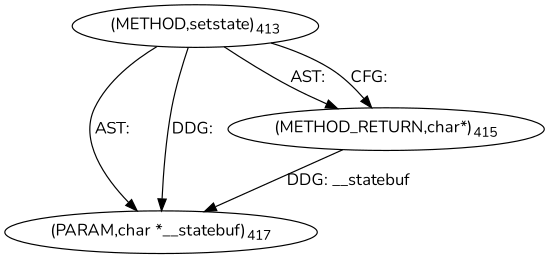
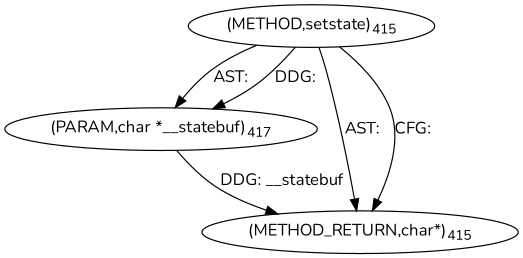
  digraph {
    fontname=Nunito
    node [fontname=Nunito]
    edge [fontname=Nunito]
-   n1 [label=<(METHOD,setstate)<SUB>413</SUB>>]
+   n1 [label=<(METHOD,setstate)<SUB>415</SUB>>]
    n2 [label=<(PARAM,char *__statebuf)<SUB>417</SUB>>]
    n3 [label=<(METHOD_RETURN,char*)<SUB>415</SUB>>]
    n1 -> n2 [label="AST: "]
    n1 -> n2 [label="DDG: "]
    n1 -> n3 [label="AST: "]
    n1 -> n3 [label="CFG: "]
-   n3 -> n2 [label="DDG: __statebuf"]
+   n2 -> n3 [label="DDG: __statebuf"]
  }
